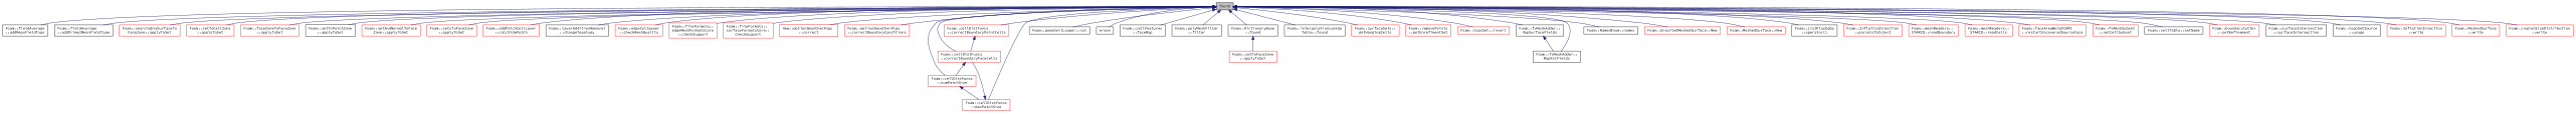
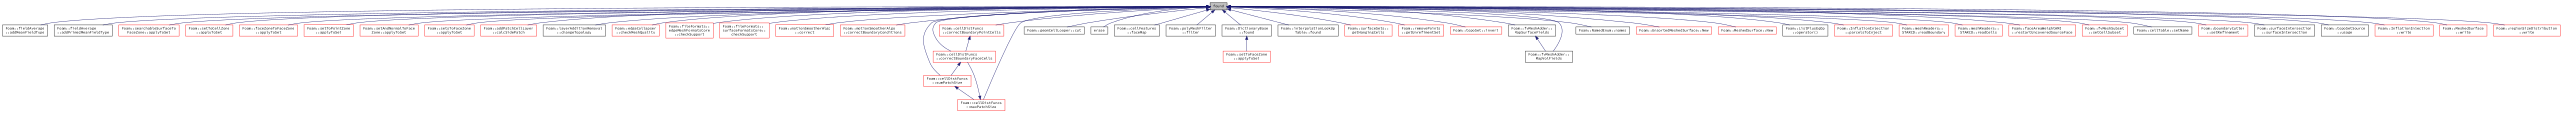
  digraph {
    fontname="Source Code Pro"
    rankdir=TB
    node [color=red fontname="Source Code Pro" fontsize=10 shape=record]
    edge [color=midnightblue dir=back fontname="Source Code Pro" fontsize=10 labelfontname=Helvetica labelfontsize=10 style=solid]
    n1 [color=black fillcolor=grey75 fontcolor=black height=0.2 label=found style=filled width=0.4]
    n2 [color=black height=0.2 label="Foam::fieldAverage\l::addMeanFieldType" width=0.4]
    n3 [color=black height=0.2 label="Foam::fieldAverage\l::addPrime2MeanFieldType" width=0.4]
    n4 [height=0.2 label="Foam::searchableSurfaceTo\lFaceZone::applyToSet" width=0.4]
    n5 [height=0.2 label="Foam::setToCellZone\l::applyToSet" width=0.4]
    n6 [height=0.2 label="Foam::faceZoneToFaceZone\l::applyToSet" width=0.4]
-   n7 [color=black height=0.2 label="Foam::setToPointZone\l::applyToSet" width=0.4]
+   n7 [height=0.2 label="Foam::setToPointZone\l::applyToSet" width=0.4]
    n8 [height=0.2 label="Foam::setAndNormalToFace\lZone::applyToSet" width=0.4]
    n9 [height=0.2 label="Foam::setsToFaceZone\l::applyToSet" width=0.4]
    n10 [height=0.2 label="Foam::addPatchCellLayer\l::calcSidePatch" width=0.4]
    n11 [color=black height=0.2 label="Foam::layerAdditionRemoval\l::changeTopology" width=0.4]
    n12 [height=0.2 label="Foam::edgeCollapser\l::checkMeshQuality" width=0.4]
    n13 [height=0.2 label="Foam::fileFormats::\ledgeMeshFormatsCore\l::checkSupport" width=0.4]
    n14 [height=0.2 label="Foam::fileFormats::\lsurfaceFormatsCore::\lcheckSupport" width=0.4]
-   n15 [height=0.2 label="New::motionSmootherAlgo\l::correct" width=0.4]
+   n15 [height=0.2 label="Foam::motionSmootherAlgo\l::correct" width=0.4]
    n16 [height=0.2 label="Foam::motionSmootherAlgo\l::correctBoundaryConditions" width=0.4]
    n17 [height=0.2 label="Foam::cellDistFuncs\l::correctBoundaryFaceCells" width=0.4]
    n18 [height=0.2 label="Foam::cellDistFuncs\l::sumPatchSize" width=0.4]
    n19 [height=0.2 label="Foam::cellDistFuncs\l::maxPatchSize" width=0.4]
    n20 [height=0.2 label="Foam::cellDistFuncs\l::correctBoundaryPointCells" width=0.4]
    n21 [color=black height=0.2 label="Foam::geomCellLooper::cut" width=0.4]
    n22 [color=black height=0.2 label=erase width=0.4]
    n23 [color=black height=0.2 label="Foam::cellFeatures\l::faceMap" width=0.4]
    n24 [color=black height=0.2 label="Foam::polyMeshFilter\l::filter" width=0.4]
    n25 [color=black height=0.2 label="Foam::DictionaryBase\l::found" width=0.4]
    n26 [color=black height=0.2 label="Foam::interpolationLookUp\lTable::found" width=0.4]
    n27 [height=0.2 label="Foam::surfaceSets::\lgetHangingCells" width=0.4]
    n28 [height=0.2 label="Foam::removePoints\l::getUnrefimentSet" width=0.4]
    n29 [height=0.2 label="Foam::topoSet::invert" width=0.4]
    n30 [color=black height=0.2 label="Foam::fvMeshAdder::\lMapSurfaceFields" width=0.4]
    n31 [color=black height=0.2 label="Foam::fvMeshAdder::\lMapVolFields" width=0.4]
    n32 [color=black height=0.2 label="Foam::NamedEnum::names" width=0.4]
    n33 [height=0.2 label="Foam::UnsortedMeshedSurface::New" width=0.4]
    n34 [height=0.2 label="Foam::MeshedSurface::New" width=0.4]
    n35 [color=black height=0.2 label="Foam::ListPlusEqOp\l::operator()" width=0.4]
    n36 [height=0.2 label="Foam::InflationInjection\l::parcelsToInject" width=0.4]
    n37 [height=0.2 label="Foam::meshReaders::\lSTARCD::readBoundary" width=0.4]
    n38 [height=0.2 label="Foam::meshReaders::\lSTARCD::readCells" width=0.4]
    n39 [height=0.2 label="Foam::faceAreaWeightAMI\l::restartUncoveredSourceFace" width=0.4]
    n40 [height=0.2 label="Foam::fvMeshSubset\l::setCellSubset" width=0.4]
    n41 [color=black height=0.2 label="Foam::cellTable::setName" width=0.4]
    n42 [height=0.2 label="Foam::boundaryCutter\l::setRefinement" width=0.4]
    n43 [color=black height=0.2 label="Foam::surfaceIntersection\l::surfaceIntersection" width=0.4]
    n44 [color=black height=0.2 label="Foam::topoSetSource\l::usage" width=0.4]
    n45 [height=0.2 label="Foam::InflationInjection\l::write" width=0.4]
    n46 [height=0.2 label="Foam::MeshedSurface\l::write" width=0.4]
    n47 [height=0.2 label="Foam::regionSizeDistribution\l::write" width=0.4]
    n48 [height=0.2 label="Foam::setToFaceZone\l::applyToSet" width=0.4]
    n1 -> n2
    n1 -> n3
    n1 -> n4
    n1 -> n5
    n1 -> n6
    n1 -> n7
    n1 -> n8
    n1 -> n9
    n1 -> n10
    n1 -> n11
    n1 -> n12
    n1 -> n13
    n1 -> n14
    n1 -> n15
    n1 -> n16
    n1 -> n17
    n1 -> n18
    n1 -> n19
    n1 -> n20
    n1 -> n21
    n1 -> n22
    n1 -> n23
    n1 -> n24
    n1 -> n25
    n1 -> n26
    n1 -> n27
    n1 -> n28
    n1 -> n29
    n1 -> n30
    n1 -> n31
    n1 -> n32
    n1 -> n33
    n1 -> n34
    n1 -> n35
    n1 -> n36
    n1 -> n37
    n1 -> n38
    n1 -> n39
    n1 -> n40
    n1 -> n41
    n1 -> n42
    n1 -> n43
    n1 -> n44
    n1 -> n45
    n1 -> n46
    n1 -> n47
    n17 -> n18
    n18 -> n19
    n19 -> n17
    n20 -> n17
    n25 -> n48
    n30 -> n31
  }
